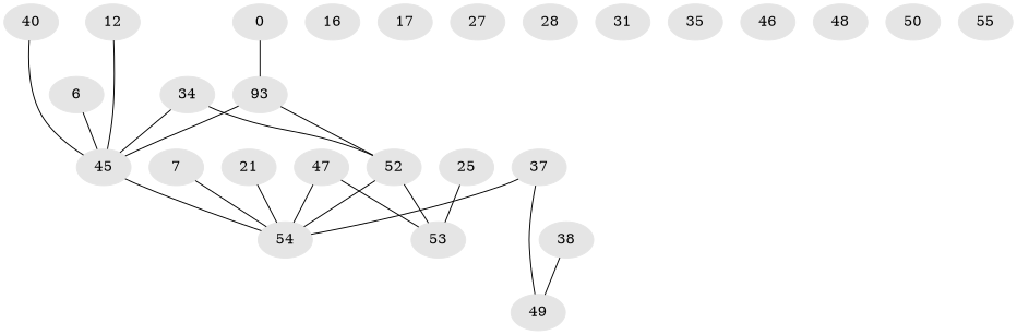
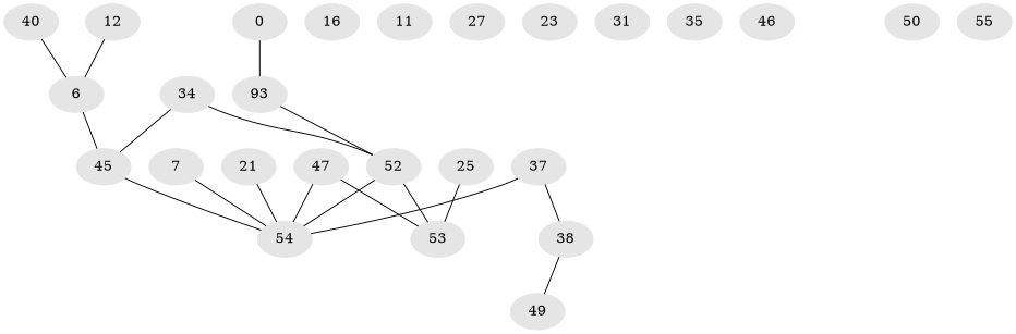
  graph {
    node [color=gray90 style=filled]
    45 [super="+3+41+39"]
    54 [super="+18+24"]
    6
    7
    n5 [label=0]
    n6 [label=93]
    52 [super="+20+51+30+44"]
    12
    16
-   17
+   17 [label=11]
    21
    53 [super="+14+26"]
    25
    27
-   28
+   28 [label=23]
    31
    34 [super="+22"]
    35
    37
    38
    49
    40
    46 [super="+32"]
    47 [super="+36+42"]
-   48 [super="+1"]
    50
    55
    45 -- 54 [weight=2]
    6 -- 45
    7 -- 54
    n5 -- n6
-   n6 -- 45 [weight=3]
    n6 -- 52 [weight=2]
    52 -- 54 [weight=2]
    52 -- 53
-   12 -- 45
+   12 -- 6
    21 -- 54
    25 -- 53 [weight=2]
    34 -- 45
    34 -- 52
    37 -- 54
-   37 -- 49
+   37 -- 38
    38 -- 49
-   40 -- 45
+   40 -- 6
    47 -- 54
    47 -- 53
  }
